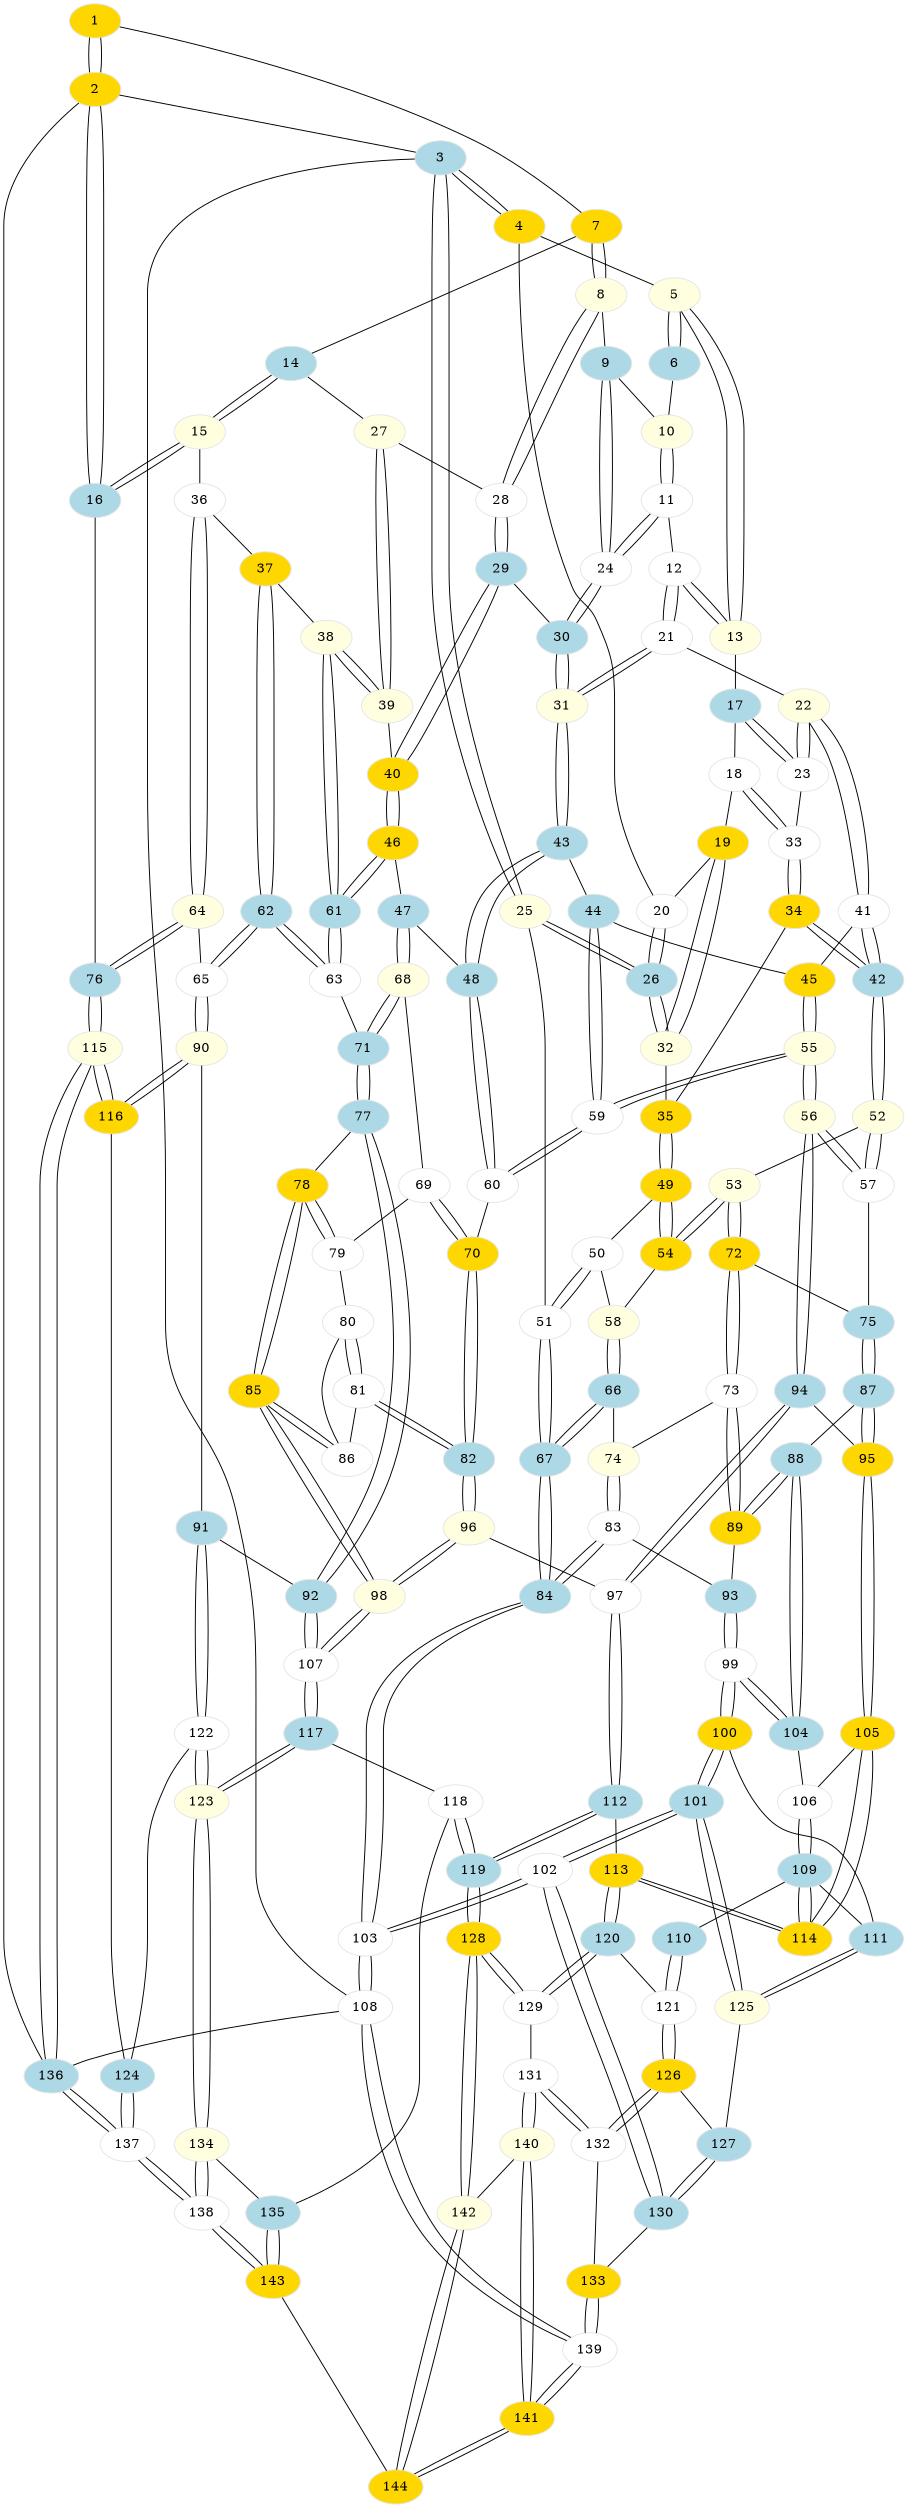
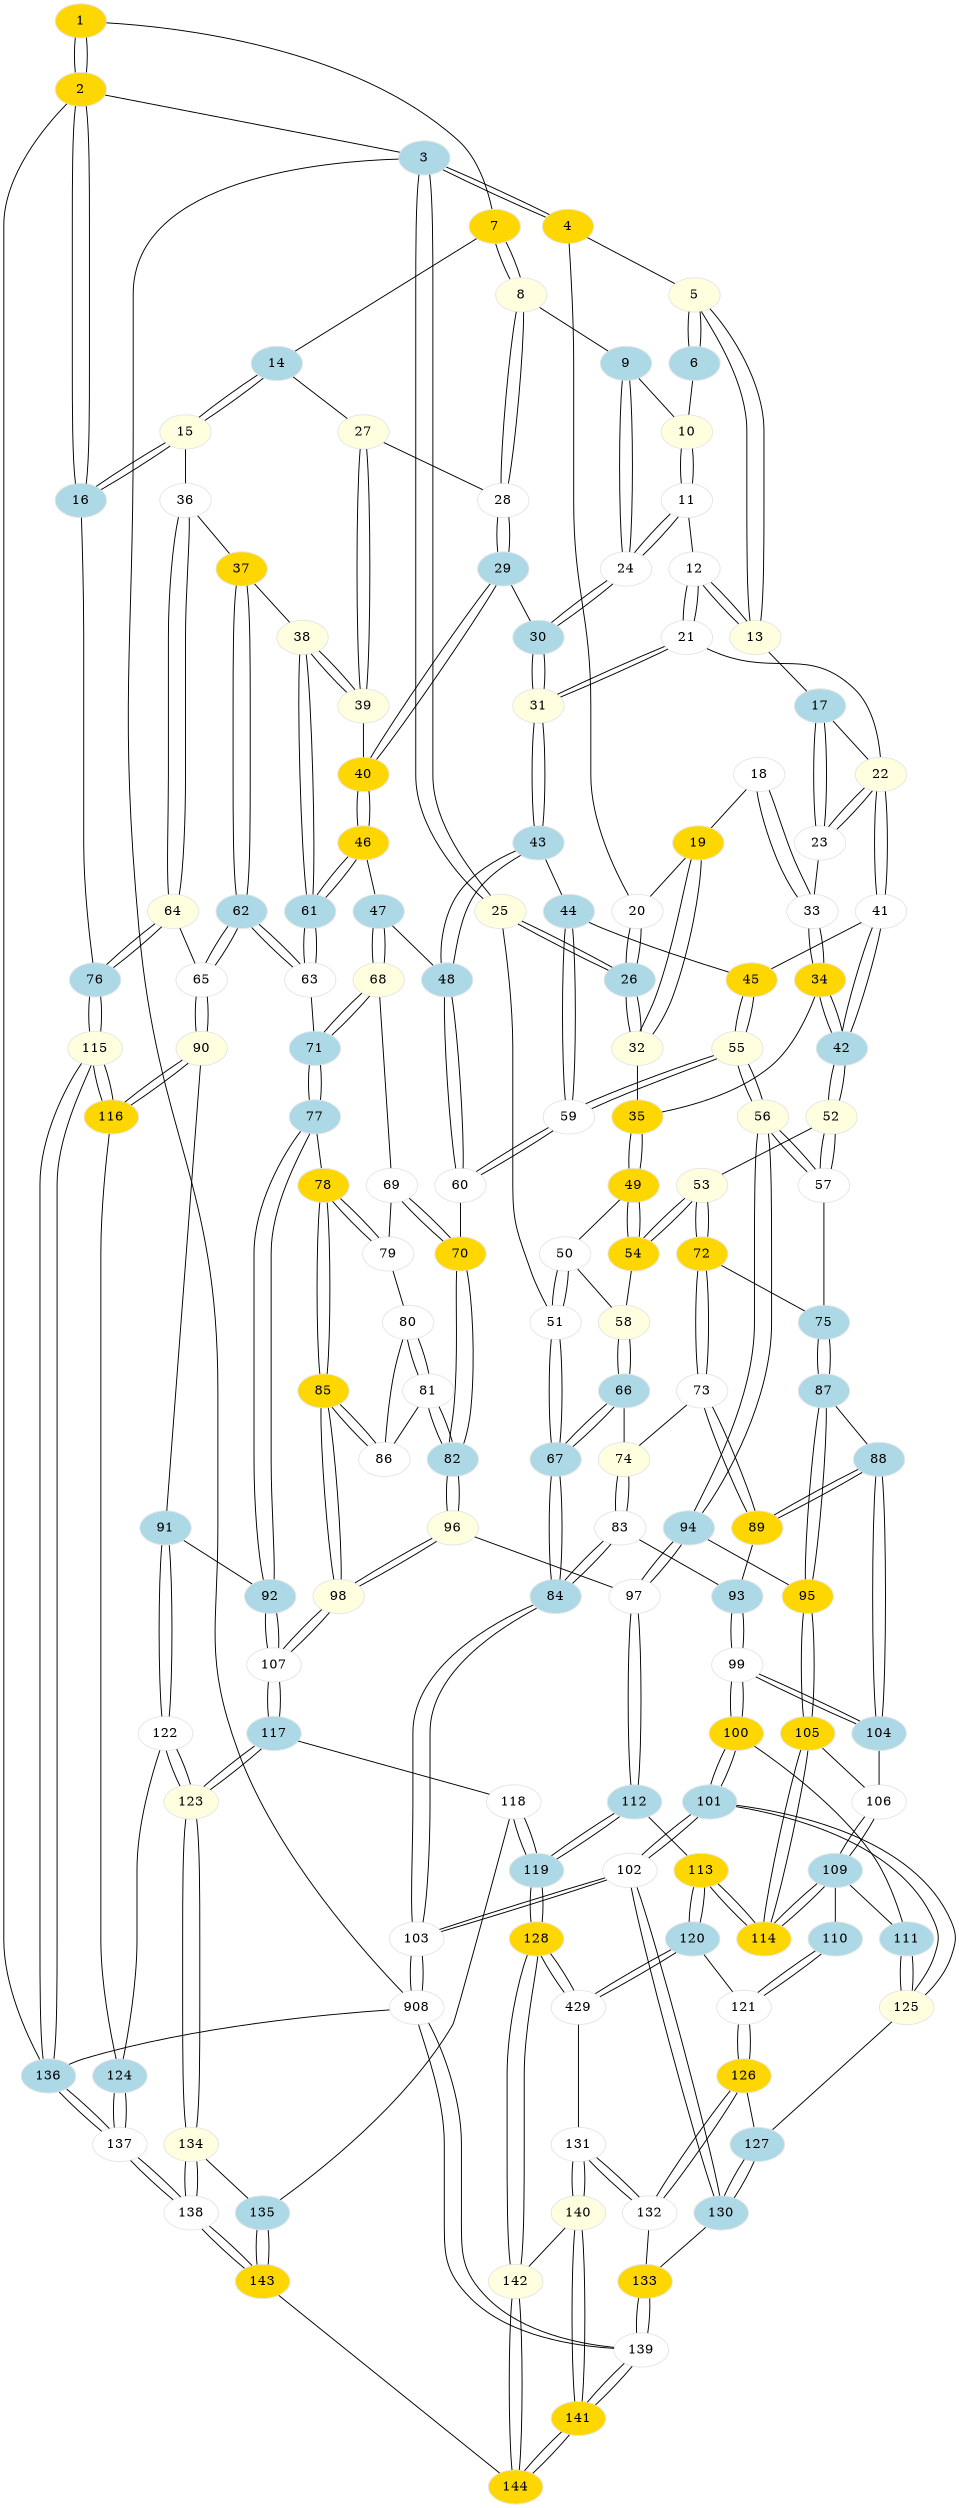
  graph {
    node [color=gray90 fillcolor=lightblue style=filled]
    1 [fillcolor=gold]
    2 [fillcolor=gold]
    7 [fillcolor=gold]
    3
    16
    136
    8 [fillcolor=lightyellow]
    14
    4 [fillcolor=gold]
    25 [fillcolor=lightyellow]
-   108 [fillcolor=white]
+   108 [fillcolor=white label=908]
    76
    137 [fillcolor=white]
    5 [fillcolor=lightyellow]
    20 [fillcolor=white]
    26
    51 [fillcolor=white]
    139 [fillcolor=white]
    6
    13 [fillcolor=lightyellow]
    10 [fillcolor=lightyellow]
    17
    11 [fillcolor=white]
    9
    28 [fillcolor=white]
    15 [fillcolor=lightyellow]
    27 [fillcolor=lightyellow]
    24 [fillcolor=white]
    29
    30
    12 [fillcolor=white]
    21 [fillcolor=white]
    22 [fillcolor=lightyellow]
    31 [fillcolor=lightyellow]
    18 [fillcolor=white]
    23 [fillcolor=white]
    36 [fillcolor=white]
    39 [fillcolor=lightyellow]
    37 [fillcolor=gold]
    64 [fillcolor=lightyellow]
    115 [fillcolor=lightyellow]
    19 [fillcolor=gold]
    33 [fillcolor=white]
    32 [fillcolor=lightyellow]
    34 [fillcolor=gold]
    35 [fillcolor=gold]
    41 [fillcolor=white]
    43
    42
    45 [fillcolor=gold]
    67
    40 [fillcolor=gold]
    46 [fillcolor=gold]
    44
    48
    49 [fillcolor=gold]
    52 [fillcolor=lightyellow]
    50 [fillcolor=white]
    54 [fillcolor=gold]
    38 [fillcolor=lightyellow]
    62
    65 [fillcolor=white]
    61
    63 [fillcolor=white]
    47
    55 [fillcolor=lightyellow]
    53 [fillcolor=lightyellow]
    57 [fillcolor=white]
    59 [fillcolor=white]
    60 [fillcolor=white]
    56 [fillcolor=lightyellow]
    68 [fillcolor=lightyellow]
    71
    69 [fillcolor=white]
    70 [fillcolor=gold]
    58 [fillcolor=lightyellow]
    66
    84
    72 [fillcolor=gold]
    75
    73 [fillcolor=white]
    94
    95 [fillcolor=gold]
    97 [fillcolor=white]
    87
    74 [fillcolor=lightyellow]
    82
    90 [fillcolor=lightyellow]
    77
    91
    116 [fillcolor=gold]
    83 [fillcolor=white]
    103 [fillcolor=white]
    79 [fillcolor=white]
    80 [fillcolor=white]
    96 [fillcolor=lightyellow]
    78 [fillcolor=gold]
    92
    89 [fillcolor=gold]
    93
    88
    85 [fillcolor=gold]
    107 [fillcolor=white]
    86 [fillcolor=white]
    98 [fillcolor=lightyellow]
    81 [fillcolor=white]
    99 [fillcolor=white]
    104
    105 [fillcolor=gold]
    106 [fillcolor=white]
    122 [fillcolor=white]
    124
    123 [fillcolor=lightyellow]
    117
    100 [fillcolor=gold]
    112
    114 [fillcolor=gold]
    113 [fillcolor=gold]
    119
    101
    111
    102 [fillcolor=white]
    125 [fillcolor=lightyellow]
    130
    127
    133 [fillcolor=gold]
    109
    110
    118 [fillcolor=white]
    141 [fillcolor=gold]
    121 [fillcolor=white]
    126 [fillcolor=gold]
    120
    128 [fillcolor=gold]
-   129 [fillcolor=white]
+   129 [fillcolor=white label=429]
    135
    134 [fillcolor=lightyellow]
    143 [fillcolor=gold]
    142 [fillcolor=lightyellow]
    131 [fillcolor=white]
    132 [fillcolor=white]
    138 [fillcolor=white]
    144 [fillcolor=gold]
    140 [fillcolor=lightyellow]
    1 -- 2
    1 -- 2
    1 -- 7
    2 -- 3
    2 -- 16
    2 -- 16
    2 -- 136
    7 -- 8
    7 -- 8
    7 -- 14
    3 -- 4
    3 -- 4
    3 -- 25
    3 -- 25
    3 -- 108
    16 -- 76
    136 -- 137
    136 -- 137
    8 -- 9
    8 -- 28
    8 -- 28
    14 -- 15
    14 -- 15
    14 -- 27
    4 -- 5
    4 -- 20
    25 -- 26
    25 -- 26
    25 -- 51
    108 -- 136
    108 -- 139
    108 -- 139
    76 -- 115
    76 -- 115
    137 -- 138
    137 -- 138
    5 -- 6
    5 -- 6
    5 -- 13
    5 -- 13
    20 -- 26
    20 -- 26
    26 -- 32
    26 -- 32
    51 -- 67
    51 -- 67
    139 -- 141
    139 -- 141
    6 -- 10
    13 -- 17
    10 -- 11
    10 -- 11
-   17 -- 18
+   17 -- 22
    17 -- 23
    17 -- 23
    11 -- 24
    11 -- 24
    11 -- 12
    9 -- 10
    9 -- 24
    9 -- 24
    28 -- 29
    28 -- 29
    15 -- 16
    15 -- 16
    15 -- 36
    27 -- 28
    27 -- 39
    27 -- 39
    24 -- 30
    24 -- 30
    29 -- 30
    29 -- 40
    29 -- 40
    30 -- 31
    30 -- 31
    12 -- 13
    12 -- 13
    12 -- 21
    12 -- 21
    21 -- 22
    21 -- 31
    21 -- 31
    22 -- 23
    22 -- 23
    22 -- 41
    22 -- 41
    31 -- 43
    31 -- 43
    18 -- 19
    18 -- 33
    18 -- 33
    23 -- 33
    36 -- 37
    36 -- 64
    36 -- 64
    39 -- 40
    37 -- 38
    37 -- 62
    37 -- 62
    64 -- 76
    64 -- 76
    64 -- 65
    115 -- 136
    115 -- 136
    115 -- 116
    115 -- 116
    19 -- 20
    19 -- 32
    19 -- 32
    33 -- 34
    33 -- 34
    32 -- 35
    34 -- 35
    34 -- 42
    34 -- 42
    35 -- 49
    35 -- 49
    41 -- 42
    41 -- 42
    41 -- 45
    43 -- 44
    43 -- 48
    43 -- 48
    42 -- 52
    42 -- 52
    45 -- 55
    45 -- 55
    67 -- 84
    67 -- 84
    40 -- 46
    40 -- 46
    46 -- 61
    46 -- 61
    46 -- 47
    44 -- 45
    44 -- 59
    44 -- 59
    48 -- 60
    48 -- 60
    49 -- 50
    49 -- 54
    49 -- 54
    52 -- 53
    52 -- 57
    52 -- 57
    50 -- 51
    50 -- 51
    50 -- 58
    54 -- 58
    38 -- 39
    38 -- 39
    38 -- 61
    38 -- 61
    62 -- 65
    62 -- 65
    62 -- 63
    62 -- 63
    65 -- 90
    65 -- 90
    61 -- 63
    61 -- 63
    63 -- 71
    47 -- 48
    47 -- 68
    47 -- 68
    55 -- 59
    55 -- 59
    55 -- 56
    55 -- 56
    53 -- 54
    53 -- 54
    53 -- 72
    53 -- 72
    57 -- 75
    59 -- 60
    59 -- 60
    60 -- 70
    56 -- 57
    56 -- 57
    56 -- 94
    56 -- 94
    68 -- 71
    68 -- 71
    68 -- 69
    71 -- 77
    71 -- 77
    69 -- 70
    69 -- 70
    69 -- 79
    70 -- 82
    70 -- 82
    58 -- 66
    58 -- 66
    66 -- 67
    66 -- 67
    66 -- 74
    84 -- 103
    84 -- 103
    72 -- 75
    72 -- 73
    72 -- 73
    75 -- 87
    75 -- 87
    73 -- 74
    73 -- 89
    73 -- 89
    94 -- 95
    94 -- 97
    94 -- 97
    95 -- 105
    95 -- 105
    97 -- 112
    97 -- 112
    87 -- 95
    87 -- 95
    87 -- 88
    74 -- 83
    74 -- 83
    82 -- 96
    82 -- 96
    90 -- 91
    90 -- 116
    90 -- 116
    77 -- 78
    77 -- 92
    77 -- 92
    91 -- 92
    91 -- 122
    91 -- 122
    116 -- 124
    83 -- 84
    83 -- 84
    83 -- 93
    103 -- 108
    103 -- 108
    79 -- 80
    80 -- 86
    80 -- 81
    80 -- 81
    96 -- 97
    96 -- 98
    96 -- 98
    78 -- 79
    78 -- 79
    78 -- 85
    78 -- 85
    92 -- 107
    92 -- 107
    89 -- 93
    93 -- 99
    93 -- 99
    88 -- 89
    88 -- 89
    88 -- 104
    88 -- 104
    85 -- 86
    85 -- 86
    85 -- 98
    85 -- 98
    107 -- 117
    107 -- 117
    98 -- 107
    98 -- 107
    81 -- 82
    81 -- 82
    81 -- 86
    99 -- 104
    99 -- 104
    99 -- 100
    99 -- 100
    104 -- 106
    105 -- 106
    105 -- 114
    105 -- 114
    106 -- 109
    106 -- 109
    122 -- 124
    122 -- 123
    122 -- 123
    124 -- 137
    124 -- 137
    123 -- 134
    123 -- 134
    117 -- 123
    117 -- 123
    117 -- 118
    100 -- 101
    100 -- 101
    100 -- 111
    112 -- 113
    112 -- 119
    112 -- 119
    113 -- 114
    113 -- 114
    113 -- 120
    113 -- 120
    119 -- 128
    119 -- 128
    101 -- 102
    101 -- 102
    101 -- 125
    101 -- 125
    111 -- 125
    111 -- 125
    102 -- 103
    102 -- 103
    102 -- 130
    102 -- 130
    125 -- 127
    130 -- 133
    127 -- 130
    127 -- 130
    133 -- 139
    133 -- 139
    109 -- 114
    109 -- 114
    109 -- 111
    109 -- 110
    110 -- 121
    110 -- 121
    118 -- 119
    118 -- 119
    118 -- 135
    141 -- 144
    141 -- 144
    121 -- 126
    121 -- 126
    126 -- 127
    126 -- 132
    126 -- 132
    120 -- 121
    120 -- 129
    120 -- 129
    128 -- 129
    128 -- 129
    128 -- 142
    128 -- 142
    129 -- 131
    135 -- 143
    135 -- 143
    134 -- 135
    134 -- 138
    134 -- 138
    143 -- 144
    142 -- 144
    142 -- 144
    131 -- 132
    131 -- 132
    131 -- 140
    131 -- 140
    132 -- 133
    138 -- 143
    138 -- 143
    140 -- 141
    140 -- 141
    140 -- 142
  }
